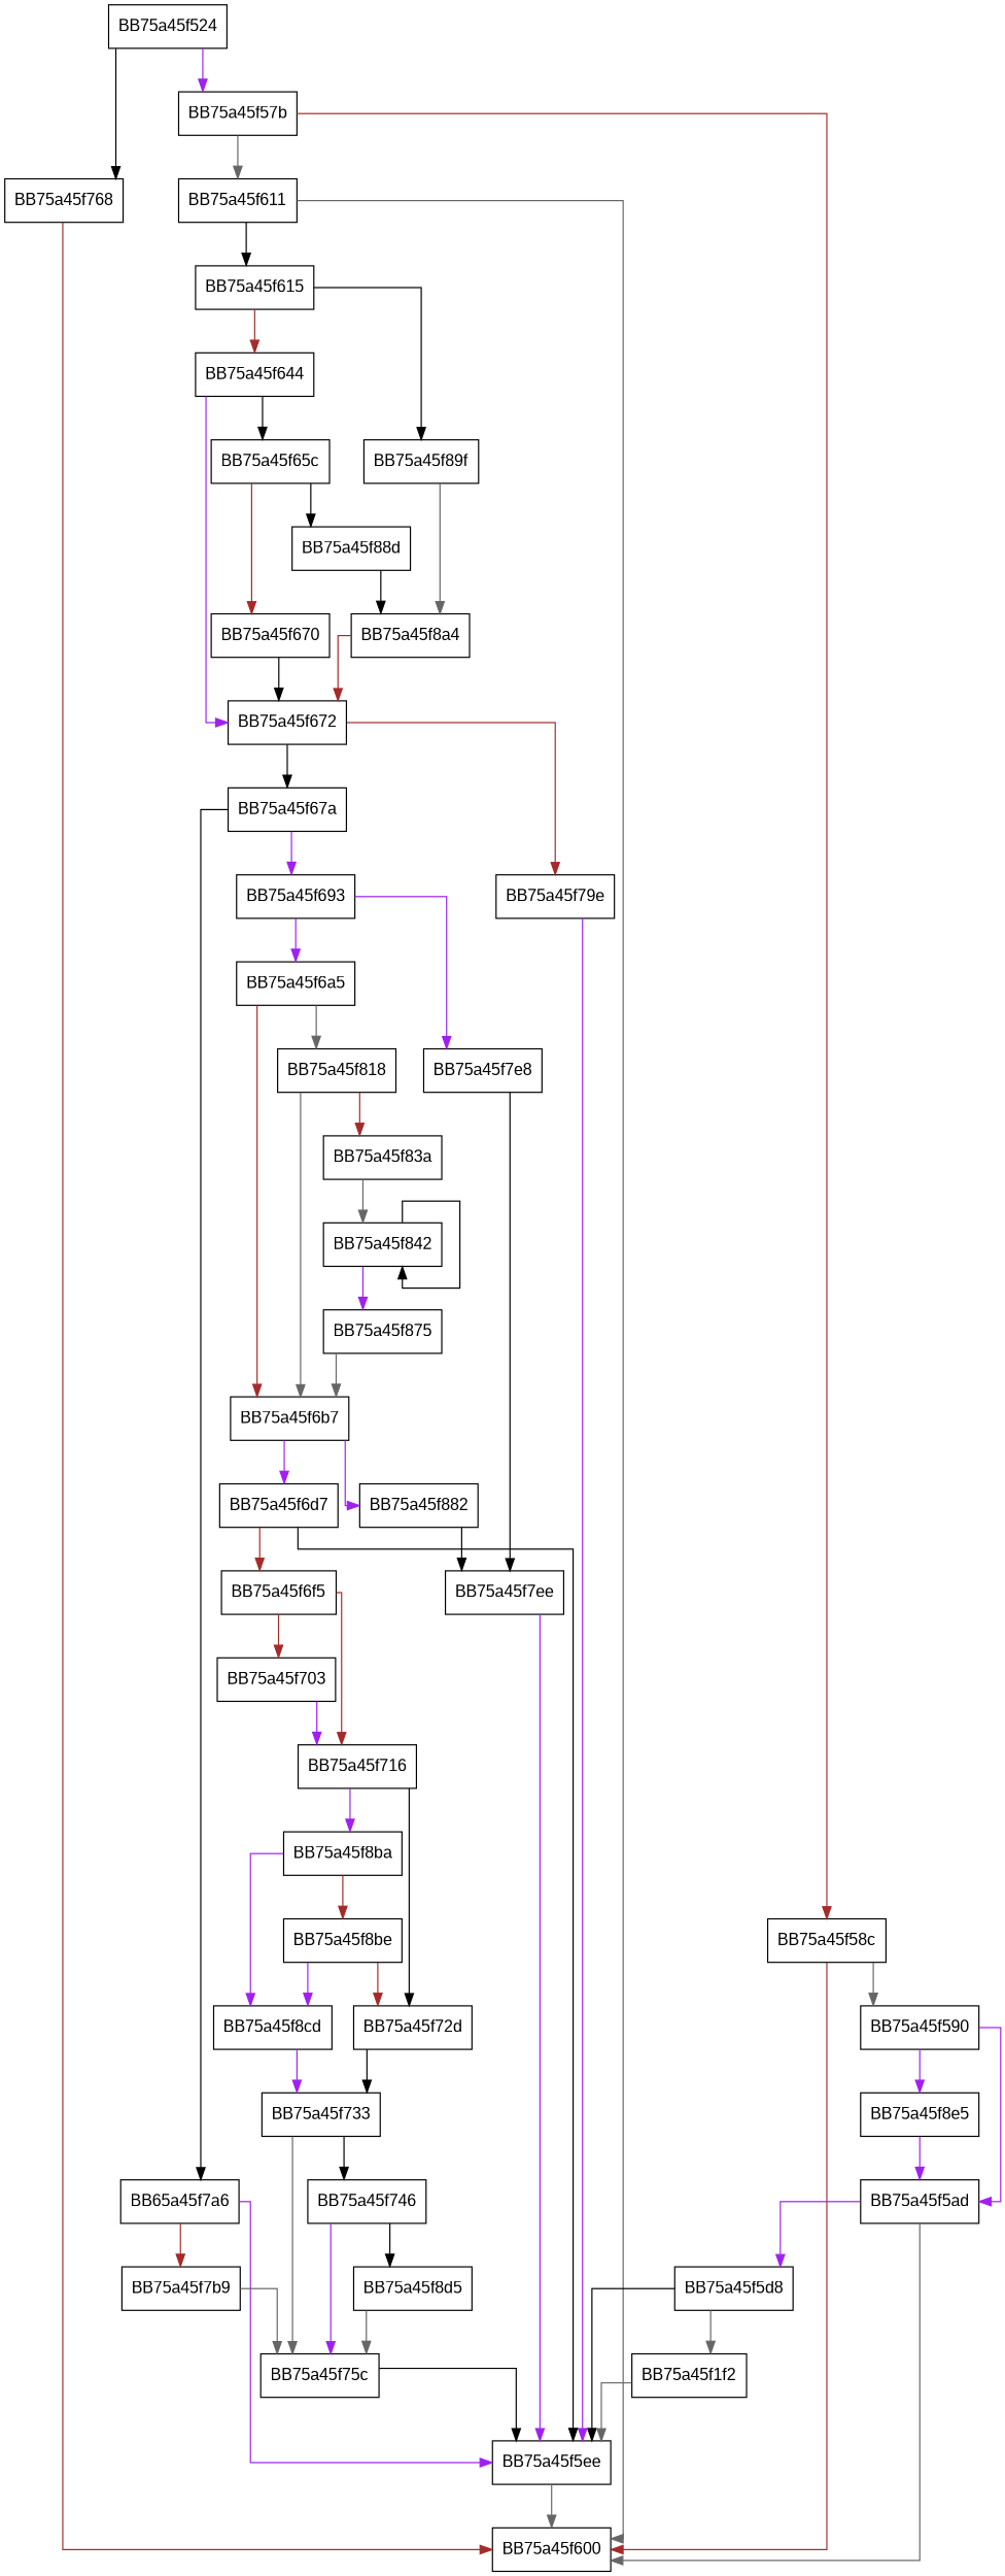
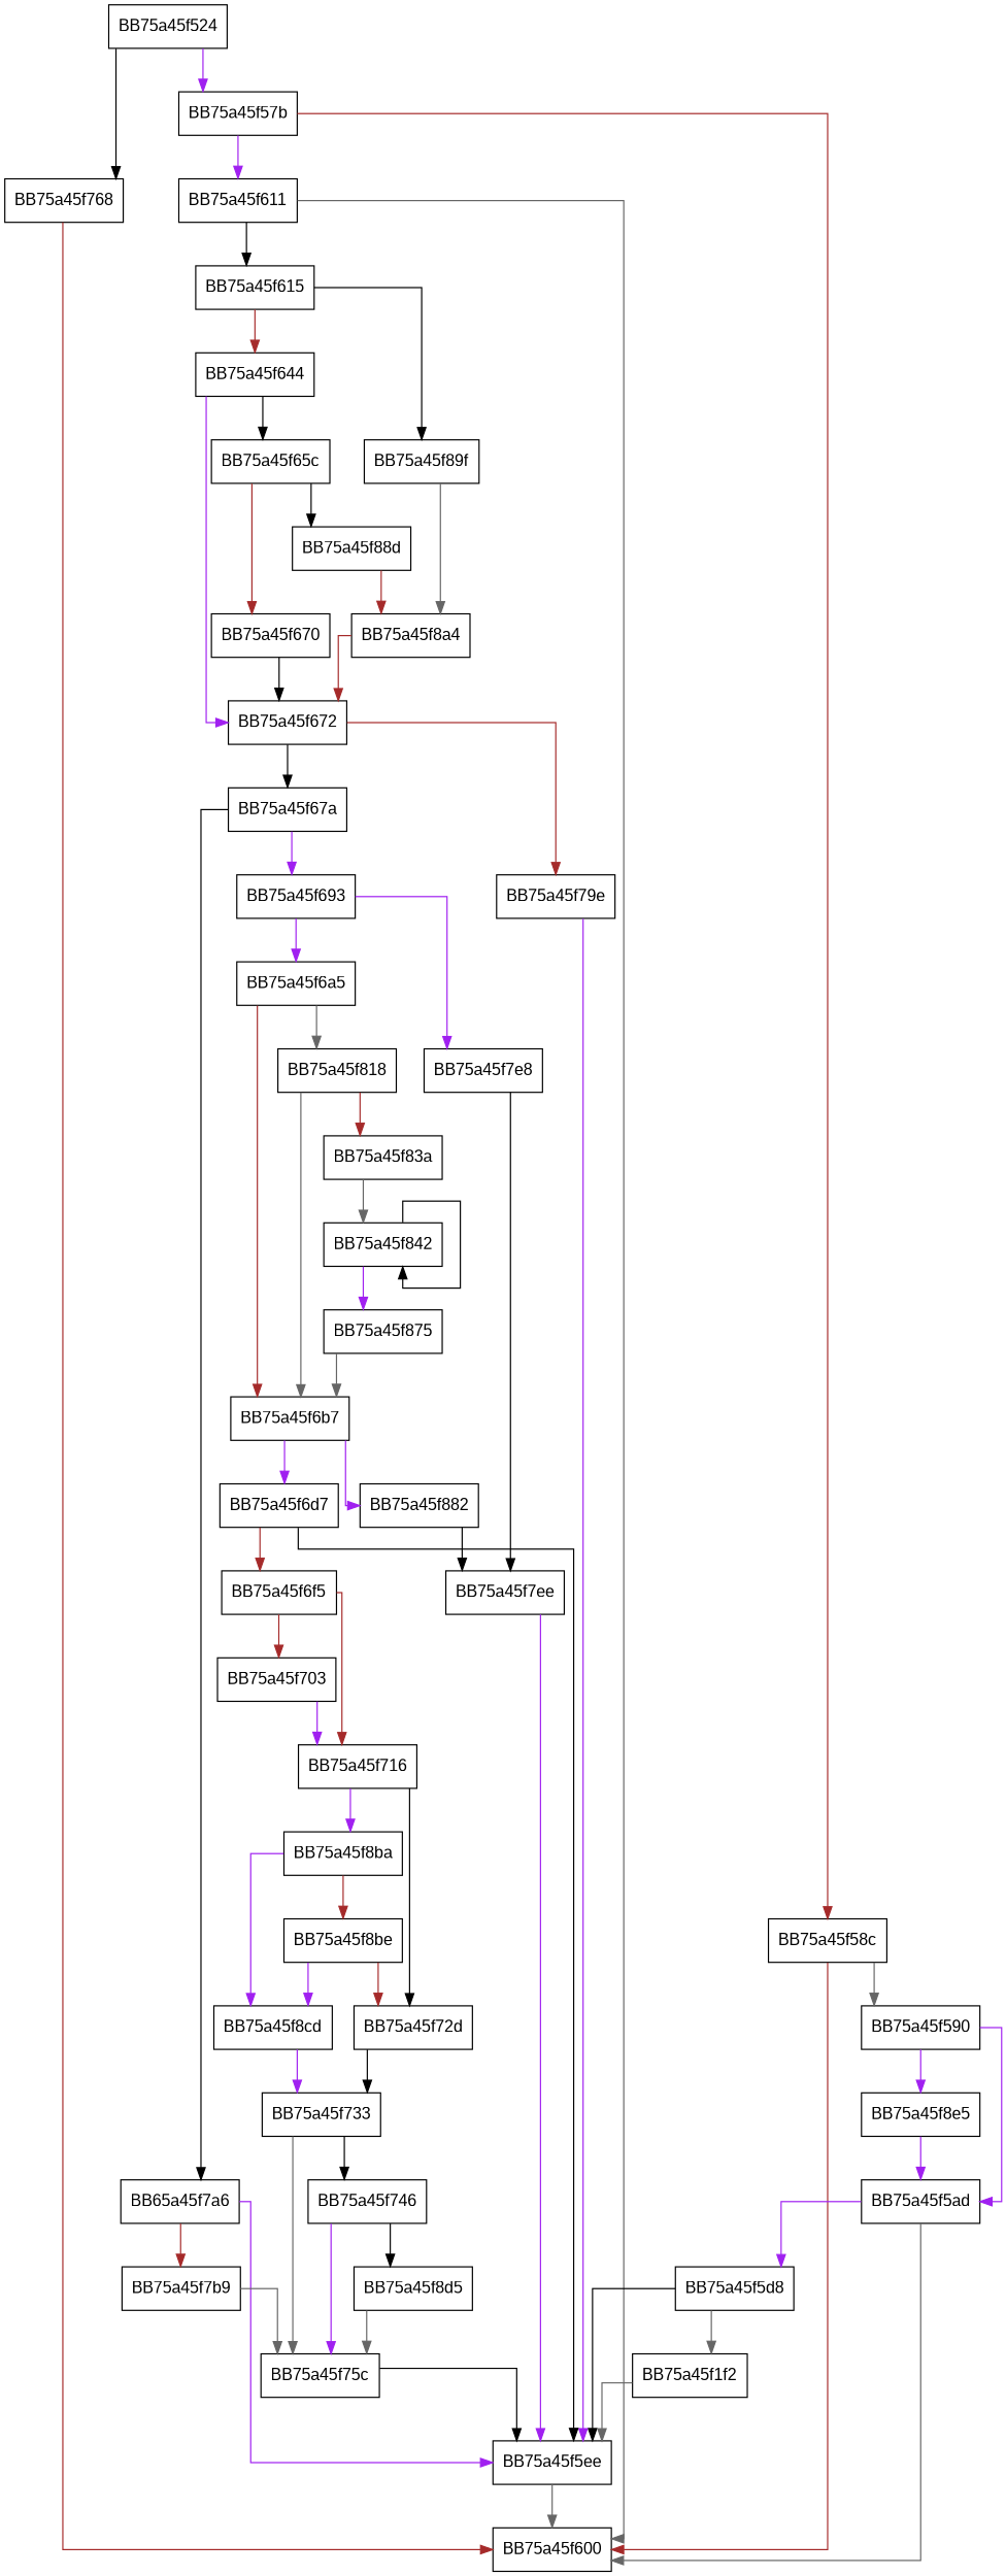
  digraph {
    fontname="Liberation Sans"
    splines=ortho
    node [fontname="Liberation Sans" shape=box]
    edge [color=purple fontname="Liberation Sans"]
    BB75a45f524
    BB75a45f768
    BB75a45f57b
    BB75a45f600
    BB75a45f611
    BB75a45f58c
    BB75a45f615
    BB75a45f590
    BB75a45f89f
    BB75a45f644
    BB75a45f8e5
    BB75a45f5ad
    BB75a45f5d8
    n14 [label=BB75a45f1f2]
    BB75a45f5ee
    BB75a45f8a4
    BB75a45f672
    BB75a45f65c
    BB75a45f79e
    BB75a45f67a
    BB75a45f88d
    BB75a45f670
    n23 [label=BB65a45f7a6]
    BB75a45f693
    BB75a45f7b9
    BB75a45f7e8
    BB75a45f6a5
    BB75a45f75c
    BB75a45f7ee
    BB75a45f818
    BB75a45f6b7
    BB75a45f83a
    BB75a45f882
    BB75a45f6d7
    BB75a45f842
    BB75a45f6f5
    BB75a45f716
    BB75a45f703
    BB75a45f8ba
    BB75a45f72d
    BB75a45f8cd
    BB75a45f8be
    BB75a45f733
    BB75a45f746
    BB75a45f8d5
    BB75a45f875
    BB75a45f524 -> BB75a45f768 [color=black]
    BB75a45f524 -> BB75a45f57b
    BB75a45f768 -> BB75a45f600 [color=brown]
-   BB75a45f57b -> BB75a45f611 [color=gray40]
+   BB75a45f57b -> BB75a45f611
    BB75a45f57b -> BB75a45f58c [color=brown]
    BB75a45f611 -> BB75a45f600 [color=gray40]
    BB75a45f611 -> BB75a45f615 [color=black]
    BB75a45f58c -> BB75a45f600 [color=brown]
    BB75a45f58c -> BB75a45f590 [color=gray40]
    BB75a45f615 -> BB75a45f89f [color=black]
    BB75a45f615 -> BB75a45f644 [color=brown]
    BB75a45f590 -> BB75a45f8e5
    BB75a45f590 -> BB75a45f5ad
    BB75a45f89f -> BB75a45f8a4 [color=gray40]
    BB75a45f644 -> BB75a45f672
    BB75a45f644 -> BB75a45f65c [color=black]
    BB75a45f8e5 -> BB75a45f5ad
    BB75a45f5ad -> BB75a45f600 [color=gray40]
    BB75a45f5ad -> BB75a45f5d8
    BB75a45f5d8 -> n14 [color=gray40]
    BB75a45f5d8 -> BB75a45f5ee [color=black]
    n14 -> BB75a45f5ee [color=gray40]
    BB75a45f5ee -> BB75a45f600 [color=gray40]
    BB75a45f8a4 -> BB75a45f672 [color=brown]
    BB75a45f672 -> BB75a45f79e [color=brown]
    BB75a45f672 -> BB75a45f67a [color=black]
    BB75a45f65c -> BB75a45f88d [color=black]
    BB75a45f65c -> BB75a45f670 [color=brown]
    BB75a45f79e -> BB75a45f5ee
    BB75a45f67a -> n23 [color=black]
    BB75a45f67a -> BB75a45f693
-   BB75a45f88d -> BB75a45f8a4 [color=black]
+   BB75a45f88d -> BB75a45f8a4 [color=brown]
    BB75a45f670 -> BB75a45f672 [color=black]
    n23 -> BB75a45f5ee
    n23 -> BB75a45f7b9 [color=brown]
    BB75a45f693 -> BB75a45f7e8
    BB75a45f693 -> BB75a45f6a5
    BB75a45f7b9 -> BB75a45f75c [color=gray40]
    BB75a45f7e8 -> BB75a45f7ee [color=black]
    BB75a45f6a5 -> BB75a45f818 [color=gray40]
    BB75a45f6a5 -> BB75a45f6b7 [color=brown]
    BB75a45f75c -> BB75a45f5ee [color=black]
    BB75a45f7ee -> BB75a45f5ee
    BB75a45f818 -> BB75a45f6b7 [color=gray40]
    BB75a45f818 -> BB75a45f83a [color=brown]
    BB75a45f6b7 -> BB75a45f882
    BB75a45f6b7 -> BB75a45f6d7
    BB75a45f83a -> BB75a45f842 [color=gray40]
    BB75a45f882 -> BB75a45f7ee [color=black]
    BB75a45f6d7 -> BB75a45f5ee [color=black]
    BB75a45f6d7 -> BB75a45f6f5 [color=brown]
    BB75a45f842 -> BB75a45f842 [color=black]
    BB75a45f842 -> BB75a45f875
    BB75a45f6f5 -> BB75a45f716 [color=brown]
    BB75a45f6f5 -> BB75a45f703 [color=brown]
    BB75a45f716 -> BB75a45f8ba
    BB75a45f716 -> BB75a45f72d [color=black]
    BB75a45f703 -> BB75a45f716
    BB75a45f8ba -> BB75a45f8cd
    BB75a45f8ba -> BB75a45f8be [color=brown]
    BB75a45f72d -> BB75a45f733 [color=black]
    BB75a45f8cd -> BB75a45f733
    BB75a45f8be -> BB75a45f72d [color=brown]
    BB75a45f8be -> BB75a45f8cd
    BB75a45f733 -> BB75a45f75c [color=gray40]
    BB75a45f733 -> BB75a45f746 [color=black]
    BB75a45f746 -> BB75a45f75c
    BB75a45f746 -> BB75a45f8d5 [color=black]
    BB75a45f8d5 -> BB75a45f75c [color=gray40]
    BB75a45f875 -> BB75a45f6b7 [color=gray40]
  }
